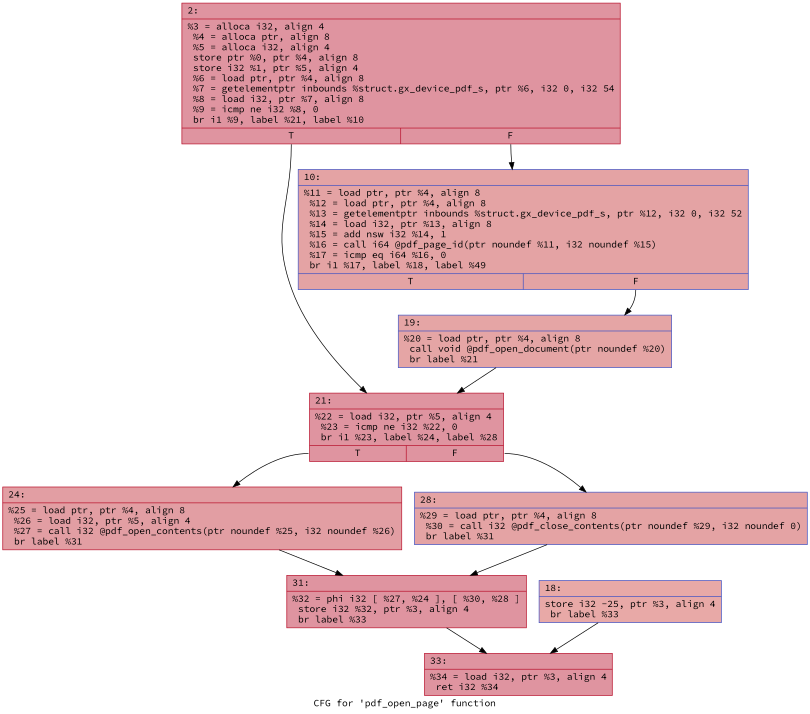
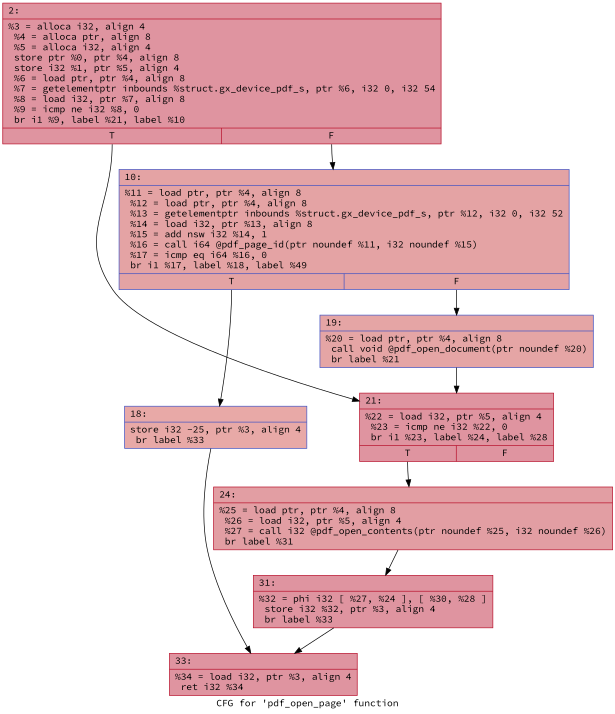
  digraph {
    fontname="Source Code Pro"
    label="CFG for 'pdf_open_page' function"
    node [color="#b70d28ff" fillcolor="#b70d2870" fontname="Source Code Pro" shape=record style=filled]
    edge [fontname="Source Code Pro"]
    n1 [label="{2:\l|  %3 = alloca i32, align 4\l  %4 = alloca ptr, align 8\l  %5 = alloca i32, align 4\l  store ptr %0, ptr %4, align 8\l  store i32 %1, ptr %5, align 4\l  %6 = load ptr, ptr %4, align 8\l  %7 = getelementptr inbounds %struct.gx_device_pdf_s, ptr %6, i32 0, i32 54\l  %8 = load i32, ptr %7, align 8\l  %9 = icmp ne i32 %8, 0\l  br i1 %9, label %21, label %10\l|{<s0>T|<s1>F}}"]
    n2 [label="{21:\l|  %22 = load i32, ptr %5, align 4\l  %23 = icmp ne i32 %22, 0\l  br i1 %23, label %24, label %28\l|{<s0>T|<s1>F}}"]
    n3 [color="#3d50c3ff" fillcolor="#c32e3170" label="{10:\l|  %11 = load ptr, ptr %4, align 8\l  %12 = load ptr, ptr %4, align 8\l  %13 = getelementptr inbounds %struct.gx_device_pdf_s, ptr %12, i32 0, i32 52\l  %14 = load i32, ptr %13, align 8\l  %15 = add nsw i32 %14, 1\l  %16 = call i64 @pdf_page_id(ptr noundef %11, i32 noundef %15)\l  %17 = icmp eq i64 %16, 0\l  br i1 %17, label %18, label %49\l|{<s0>T|<s1>F}}"]
    n4 [fillcolor="#be242e70" label="{24:\l|  %25 = load ptr, ptr %4, align 8\l  %26 = load i32, ptr %5, align 4\l  %27 = call i32 @pdf_open_contents(ptr noundef %25, i32 noundef %26)\l  br label %31\l}"]
-   n5 [color="#3d50c3ff" fillcolor="#c32e3170" label="{28:\l|  %29 = load ptr, ptr %4, align 8\l  %30 = call i32 @pdf_close_contents(ptr noundef %29, i32 noundef 0)\l  br label %31\l}"]
    n6 [color="#3d50c3ff" fillcolor="#ca3b3770" label="{18:\l|  store i32 -25, ptr %3, align 4\l  br label %33\l}"]
    n7 [color="#3d50c3ff" fillcolor="#c5333470" label="{19:\l|  %20 = load ptr, ptr %4, align 8\l  call void @pdf_open_document(ptr noundef %20)\l  br label %21\l}"]
    n8 [label="{31:\l|  %32 = phi i32 [ %27, %24 ], [ %30, %28 ]\l  store i32 %32, ptr %3, align 4\l  br label %33\l}"]
    n9 [label="{33:\l|  %34 = load i32, ptr %3, align 4\l  ret i32 %34\l}"]
    n1 -> n2 [tailport=s0]
    n1 -> n3 [tailport=s1]
    n2 -> n4 [tailport=s0]
-   n2 -> n5 [tailport=s1]
+   n3 -> n6 [tailport=s0]
    n3 -> n7 [tailport=s1]
    n4 -> n8
-   n5 -> n8
    n6 -> n9
    n7 -> n2
    n8 -> n9
  }
